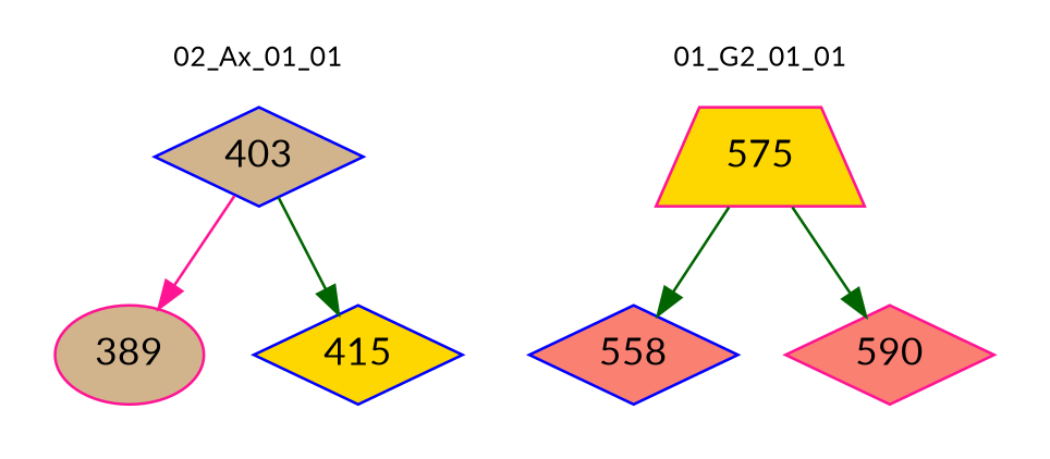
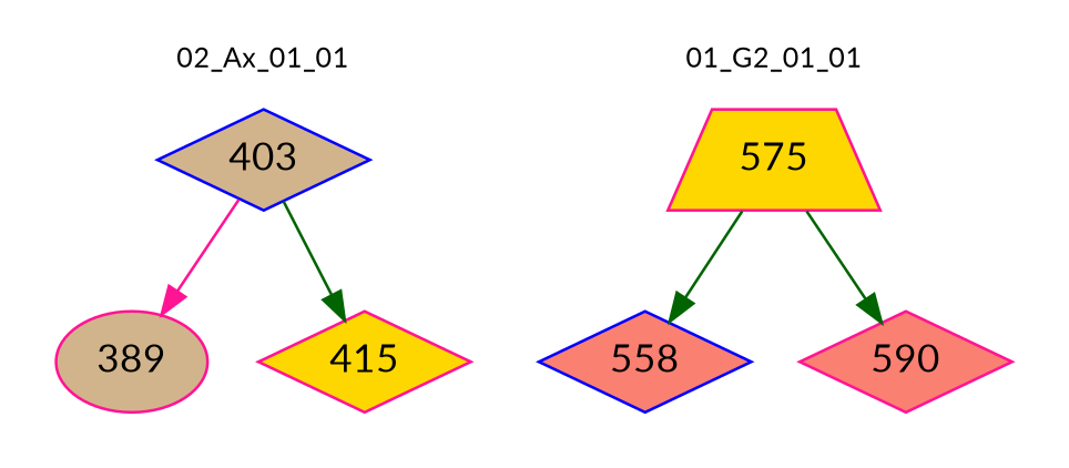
  digraph {
    fontname=Lato
    node [color=blue fillcolor=tan fontname=Lato shape=diamond style=filled]
    edge [color=darkgreen fontname=Lato]
    n1 [label=403]
    n2 [color=deeppink label=389 shape=ellipse]
-   n3 [fillcolor=gold label=415]
+   n3 [color=deeppink fillcolor=gold label=415]
    n4 [color=deeppink fillcolor=gold label=575 shape=trapezium]
    n5 [fillcolor=salmon label=558]
    n6 [color=deeppink fillcolor=salmon label=590]
    subgraph cluster_1 {
      color=white
      fontsize=10
      label="02_Ax_01_01"
      n1
      n2
      n3
    }
    subgraph cluster_2 {
      color=white
      fontsize=10
      label="01_G2_01_01"
      n4
      n5
      n6
    }
    n1 -> n2 [color=deeppink]
    n1 -> n3
    n4 -> n5
    n4 -> n6
  }
